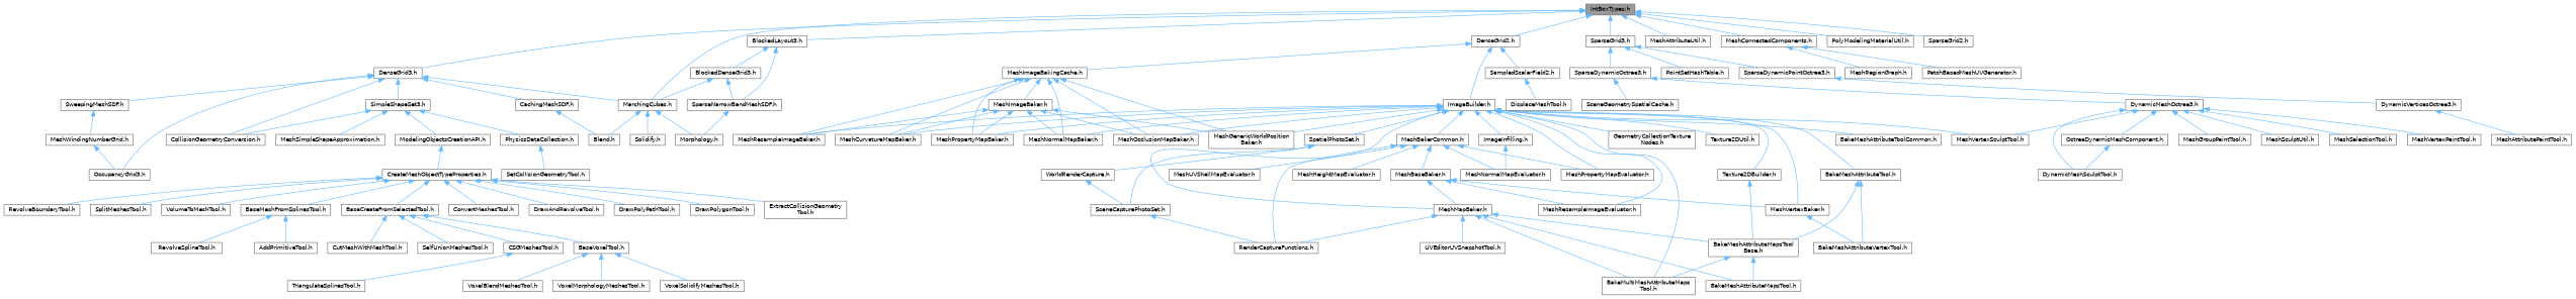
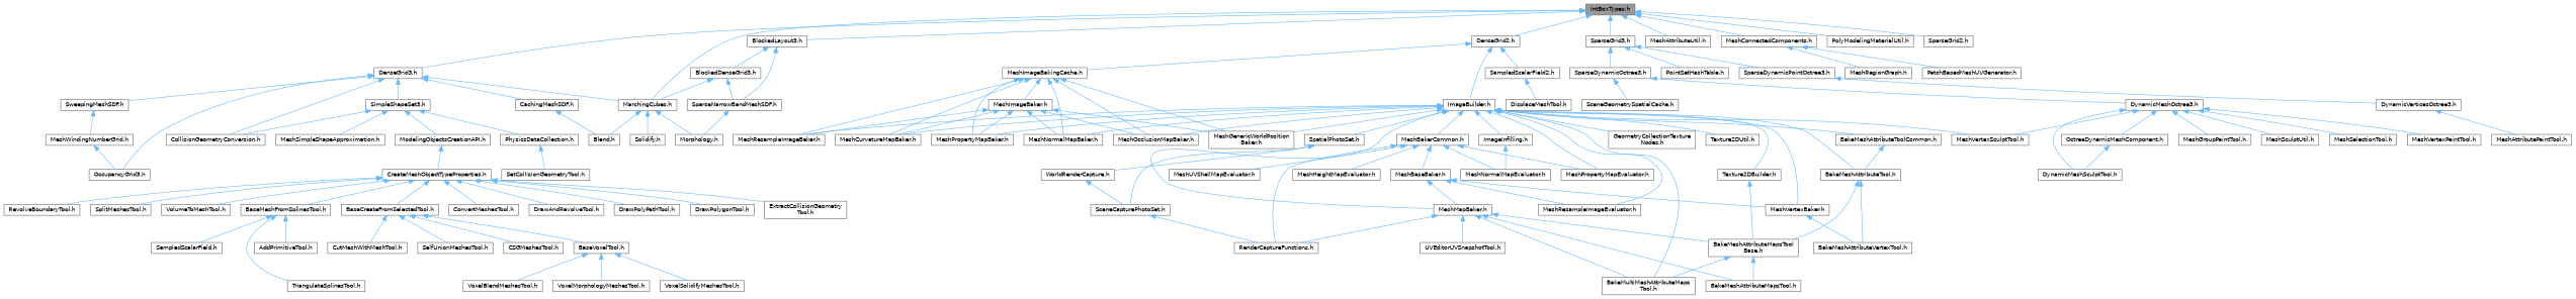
  digraph {
    node [color=grey40 fillcolor=white fontname=Helvetica fontsize=10 shape=box style=filled]
    edge [color=steelblue1 dir=back fontname=Helvetica fontsize=10 labelfontname=Helvetica labelfontsize=10 style=solid]
    n1 [color=gray40 fillcolor=grey60 fontcolor=black height=0.2 label="IntBoxTypes.h" width=0.4]
    n2 [height=0.2 label="BlockedLayout3.h" width=0.4]
    n3 [height=0.2 label="MarchingCubes.h" width=0.4]
    n4 [height=0.2 label="DenseGrid2.h" width=0.4]
    n5 [height=0.2 label="DenseGrid3.h" width=0.4]
    n6 [height=0.2 label="MeshAttributeUtil.h" width=0.4]
    n7 [height=0.2 label="MeshConnectedComponents.h" width=0.4]
    n8 [height=0.2 label="PolyModelingMaterialUtil.h" width=0.4]
    n9 [height=0.2 label="SparseGrid2.h" width=0.4]
    n10 [height=0.2 label="SparseGrid3.h" width=0.4]
    n11 [height=0.2 label="BlockedDenseGrid3.h" width=0.4]
    n12 [height=0.2 label="SparseNarrowBandMeshSDF.h" width=0.4]
    n13 [height=0.2 label="Blend.h" width=0.4]
    n14 [height=0.2 label="Morphology.h" width=0.4]
    n15 [height=0.2 label="Solidify.h" width=0.4]
    n16 [height=0.2 label="ImageBuilder.h" width=0.4]
    n17 [height=0.2 label="MeshImageBakingCache.h" width=0.4]
    n18 [height=0.2 label="SampledScalarField2.h" width=0.4]
    n19 [height=0.2 label="CachingMeshSDF.h" width=0.4]
    n20 [height=0.2 label="CollisionGeometryConversion.h" width=0.4]
    n21 [height=0.2 label="OccupancyGrid3.h" width=0.4]
    n22 [height=0.2 label="SimpleShapeSet3.h" width=0.4]
    n23 [height=0.2 label="SweepingMeshSDF.h" width=0.4]
    n24 [height=0.2 label="MeshRegionGraph.h" width=0.4]
    n25 [height=0.2 label="PatchBasedMeshUVGenerator.h" width=0.4]
    n26 [height=0.2 label="PointSetHashTable.h" width=0.4]
    n27 [height=0.2 label="SparseDynamicOctree3.h" width=0.4]
    n28 [height=0.2 label="SparseDynamicPointOctree3.h" width=0.4]
    n29 [height=0.2 label="BakeMeshAttributeToolCommon.h" width=0.4]
    n30 [height=0.2 label="BakeMultiMeshAttributeMaps\lTool.h" width=0.4]
    n31 [height=0.2 label="GeometryCollectionTexture\lNodes.h" width=0.4]
    n32 [height=0.2 label="ImageInfilling.h" width=0.4]
    n33 [height=0.2 label="MeshBakerCommon.h" width=0.4]
    n34 [height=0.2 label="MeshMapBaker.h" width=0.4]
    n35 [height=0.2 label="MeshResampleImageEvaluator.h" width=0.4]
    n36 [height=0.2 label="MeshVertexBaker.h" width=0.4]
    n37 [height=0.2 label="MeshPropertyMapEvaluator.h" width=0.4]
    n38 [height=0.2 label="MeshCurvatureMapBaker.h" width=0.4]
    n39 [height=0.2 label="MeshGenericWorldPosition\lBaker.h" width=0.4]
    n40 [height=0.2 label="MeshNormalMapBaker.h" width=0.4]
    n41 [height=0.2 label="MeshOcclusionMapBaker.h" width=0.4]
    n42 [height=0.2 label="MeshPropertyMapBaker.h" width=0.4]
    n43 [height=0.2 label="MeshResampleImageBaker.h" width=0.4]
    n44 [height=0.2 label="MeshVertexSculptTool.h" width=0.4]
    n45 [height=0.2 label="SpatialPhotoSet.h" width=0.4]
    n46 [height=0.2 label="Texture2DBuilder.h" width=0.4]
    n47 [height=0.2 label="Texture2DUtil.h" width=0.4]
    n48 [height=0.2 label="BakeMeshAttributeTool.h" width=0.4]
    n49 [height=0.2 label="MeshImageBaker.h" width=0.4]
    n50 [height=0.2 label="DisplaceMeshTool.h" width=0.4]
    n51 [height=0.2 label="BakeMeshAttributeMapsTool.h" width=0.4]
    n52 [height=0.2 label="MeshNormalMapEvaluator.h" width=0.4]
    n53 [height=0.2 label="RenderCaptureFunctions.h" width=0.4]
    n54 [height=0.2 label="MeshBaseBaker.h" width=0.4]
    n55 [height=0.2 label="MeshHeightMapEvaluator.h" width=0.4]
    n56 [height=0.2 label="MeshUVShellMapEvaluator.h" width=0.4]
    n57 [height=0.2 label="BakeMeshAttributeMapsTool\lBase.h" width=0.4]
    n58 [height=0.2 label="UVEditorUVSnapshotTool.h" width=0.4]
    n59 [height=0.2 label="BakeMeshAttributeVertexTool.h" width=0.4]
    n60 [height=0.2 label="SceneCapturePhotoSet.h" width=0.4]
    n61 [height=0.2 label="WorldRenderCapture.h" width=0.4]
    n62 [height=0.2 label="MeshSimpleShapeApproximation.h" width=0.4]
    n63 [height=0.2 label="ModelingObjectsCreationAPI.h" width=0.4]
    n64 [height=0.2 label="PhysicsDataCollection.h" width=0.4]
    n65 [height=0.2 label="MeshWindingNumberGrid.h" width=0.4]
    n66 [height=0.2 label="CreateMeshObjectTypeProperties.h" width=0.4]
    n67 [height=0.2 label="SetCollisionGeometryTool.h" width=0.4]
    n68 [height=0.2 label="BaseCreateFromSelectedTool.h" width=0.4]
    n69 [height=0.2 label="BaseMeshFromSplinesTool.h" width=0.4]
    n70 [height=0.2 label="ConvertMeshesTool.h" width=0.4]
    n71 [height=0.2 label="DrawAndRevolveTool.h" width=0.4]
    n72 [height=0.2 label="DrawPolyPathTool.h" width=0.4]
    n73 [height=0.2 label="DrawPolygonTool.h" width=0.4]
    n74 [height=0.2 label="ExtractCollisionGeometry\lTool.h" width=0.4]
    n75 [height=0.2 label="RevolveBoundaryTool.h" width=0.4]
    n76 [height=0.2 label="SplitMeshesTool.h" width=0.4]
    n77 [height=0.2 label="VolumeToMeshTool.h" width=0.4]
    n78 [height=0.2 label="AddPrimitiveTool.h" width=0.4]
    n79 [height=0.2 label="BaseVoxelTool.h" width=0.4]
    n80 [height=0.2 label="CSGMeshesTool.h" width=0.4]
    n81 [height=0.2 label="CutMeshWithMeshTool.h" width=0.4]
    n82 [height=0.2 label="SelfUnionMeshesTool.h" width=0.4]
-   n83 [height=0.2 label="RevolveSplineTool.h" width=0.4]
+   n83 [height=0.2 label="SampledScalarField.h" width=0.4]
    n84 [height=0.2 label="TriangulateSplinesTool.h" width=0.4]
    n85 [height=0.2 label="VoxelBlendMeshesTool.h" width=0.4]
    n86 [height=0.2 label="VoxelMorphologyMeshesTool.h" width=0.4]
    n87 [height=0.2 label="VoxelSolidifyMeshesTool.h" width=0.4]
    n88 [height=0.2 label="DynamicMeshOctree3.h" width=0.4]
    n89 [height=0.2 label="SceneGeometrySpatialCache.h" width=0.4]
    n90 [height=0.2 label="DynamicVerticesOctree3.h" width=0.4]
    n91 [height=0.2 label="DynamicMeshSculptTool.h" width=0.4]
    n92 [height=0.2 label="MeshGroupPaintTool.h" width=0.4]
    n93 [height=0.2 label="MeshSculptUtil.h" width=0.4]
    n94 [height=0.2 label="MeshSelectionTool.h" width=0.4]
    n95 [height=0.2 label="MeshVertexPaintTool.h" width=0.4]
    n96 [height=0.2 label="OctreeDynamicMeshComponent.h" width=0.4]
    n97 [height=0.2 label="MeshAttributePaintTool.h" width=0.4]
    n1 -> n2
    n1 -> n3
    n1 -> n4
    n1 -> n5
    n1 -> n6
    n1 -> n7
    n1 -> n8
    n1 -> n9
    n1 -> n10
    n2 -> n11
    n2 -> n12
    n3 -> n13
    n3 -> n14
    n3 -> n15
    n4 -> n16
    n4 -> n17
    n4 -> n18
    n5 -> n3
    n5 -> n19
    n5 -> n20
    n5 -> n21
    n5 -> n22
    n5 -> n23
    n7 -> n24
    n7 -> n25
    n10 -> n26
    n10 -> n27
    n10 -> n28
    n11 -> n3
    n11 -> n12
    n12 -> n14
    n16 -> n29
    n16 -> n30
    n16 -> n31
    n16 -> n32
    n16 -> n33
    n16 -> n34
    n16 -> n35
    n16 -> n36
    n16 -> n37
    n16 -> n38
    n16 -> n39
    n16 -> n40
    n16 -> n41
    n16 -> n42
    n16 -> n43
    n16 -> n44
    n16 -> n45
    n16 -> n46
    n16 -> n47
    n16 -> n48
    n17 -> n38
    n17 -> n39
    n17 -> n40
    n17 -> n41
    n17 -> n42
    n17 -> n43
    n17 -> n49
    n18 -> n50
    n19 -> n13
    n22 -> n20
    n22 -> n62
    n22 -> n63
    n22 -> n64
    n23 -> n65
    n27 -> n88
    n27 -> n89
    n28 -> n90
+   n29 -> n48
    n32 -> n52
    n33 -> n37
    n33 -> n52
    n33 -> n53
    n33 -> n54
    n33 -> n55
    n33 -> n56
    n34 -> n30
    n34 -> n51
    n34 -> n53
    n34 -> n57
    n34 -> n58
    n36 -> n59
    n45 -> n60
    n45 -> n61
    n46 -> n57
    n48 -> n57
    n48 -> n59
    n49 -> n38
    n49 -> n39
    n49 -> n40
    n49 -> n41
    n49 -> n42
    n49 -> n43
    n54 -> n34
    n54 -> n35
    n54 -> n36
    n57 -> n30
    n57 -> n51
    n60 -> n53
    n61 -> n60
    n63 -> n66
    n64 -> n67
    n65 -> n21
    n66 -> n68
    n66 -> n69
    n66 -> n70
    n66 -> n71
    n66 -> n72
    n66 -> n73
    n66 -> n74
    n66 -> n75
    n66 -> n76
    n66 -> n77
    n68 -> n79
    n68 -> n80
    n68 -> n81
    n68 -> n82
    n69 -> n78
    n69 -> n83
-   n80 -> n84
+   n69 -> n84
    n79 -> n85
    n79 -> n86
    n79 -> n87
    n88 -> n44
    n88 -> n91
    n88 -> n92
    n88 -> n93
    n88 -> n94
    n88 -> n95
    n88 -> n96
    n90 -> n97
    n96 -> n91
  }
